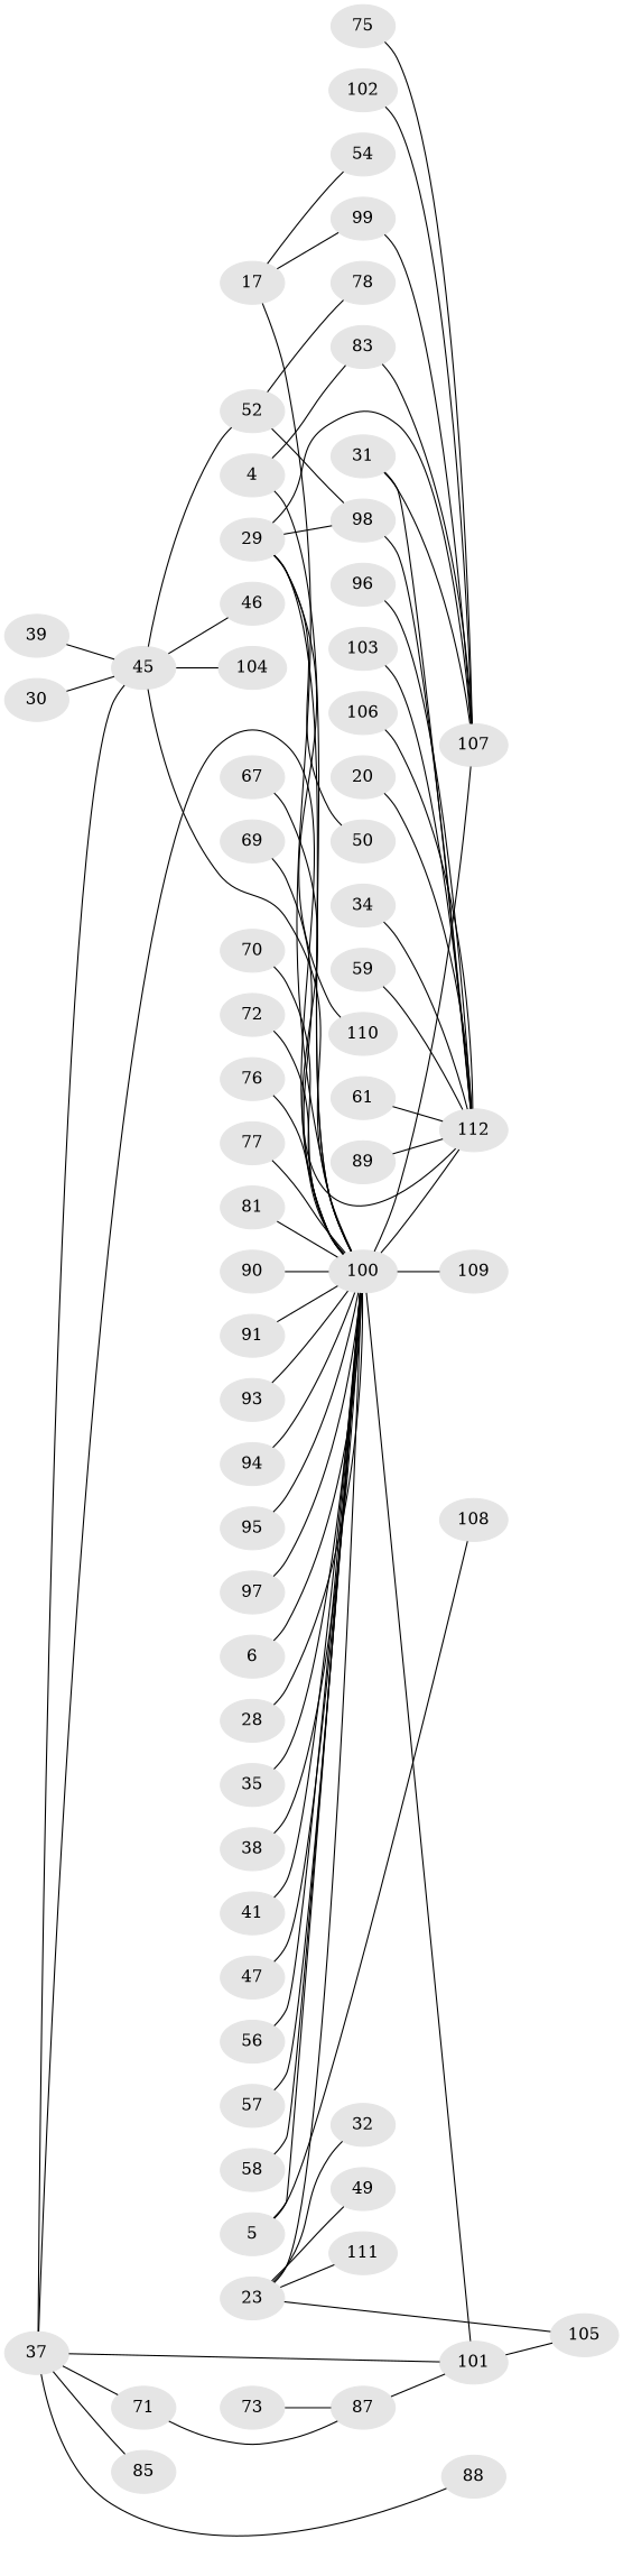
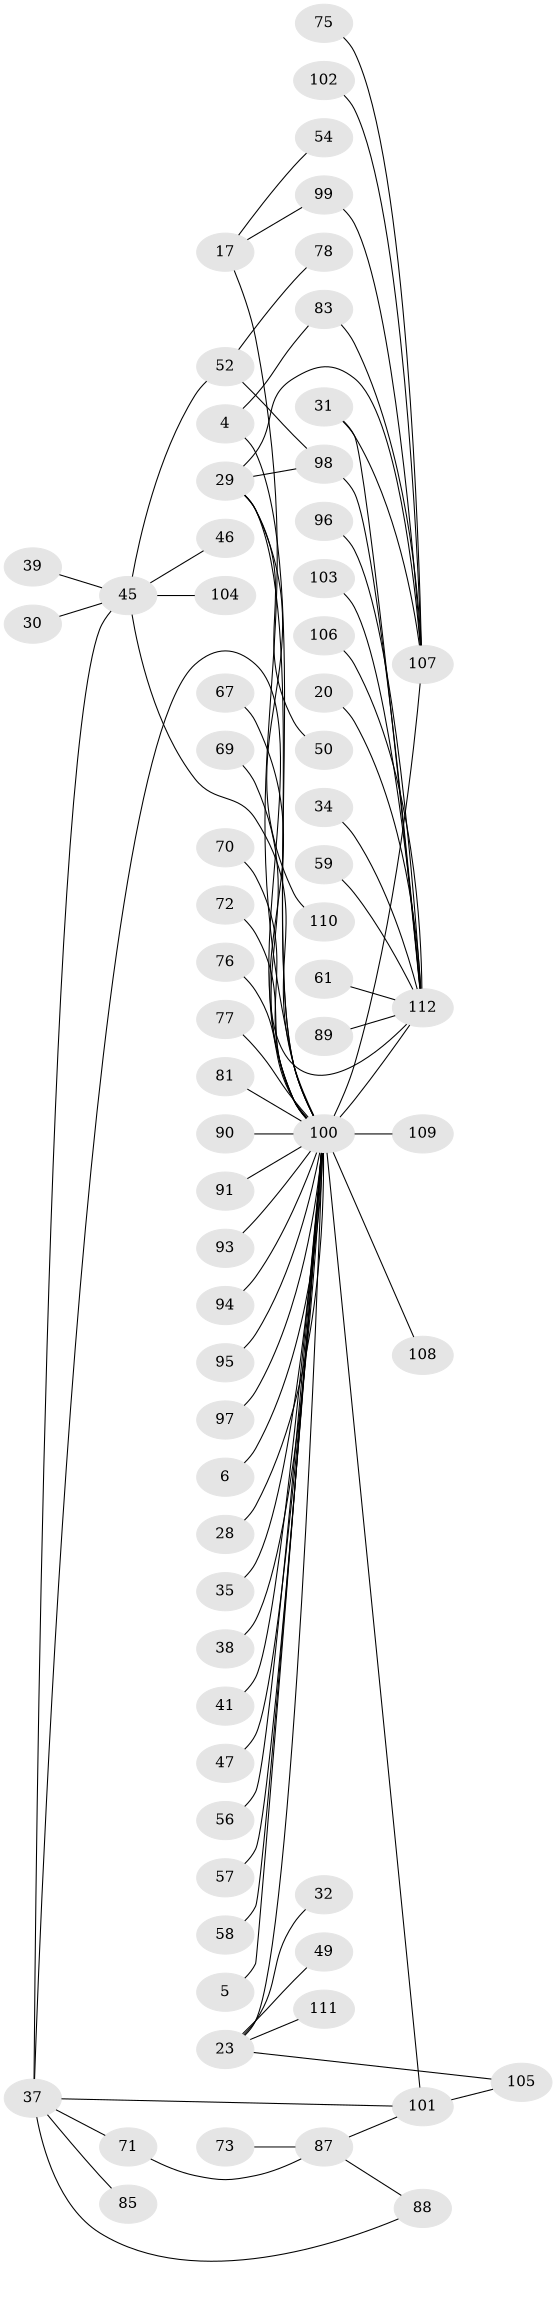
  graph {
    rankdir=LR
    node [color=gray90 style=filled]
    83 [super="+80"]
    107 [super="+15+65+79"]
    4
    100 [super="+86+48+68+3"]
    112 [super="+25+16+64+84+62"]
    101 [super="+82"]
    108
    109
    5
    6
    17
    54
    99 [super="+27+60"]
    20
    23 [super="+12"]
    32
    49
    105
    111
    28
    29
    50
    98
    110
    45 [super="+7"]
    46 [super="+33"]
    52 [super="+14"]
    104
    30
    31
    34
    35
    37
    71
    85
    88
    87 [super="+43+74"]
    38
    39
    41
    78
    47
    56 [super="+44"]
    57 [super="+22"]
    58
    59
    61
    67
    69
    70
    72
    73
    75
    76 [super="+11"]
    77 [super="+24"]
    81
    89
    90
    91
    93
    94 [super="+42"]
    95 [super="+36"]
    96
    97
    102
    103 [super="+92"]
    106
    83 -- 107
    4 -- 83
    4 -- 100 [weight=3]
    100 -- 107 [weight=6]
    100 -- 112 [weight=7]
    100 -- 101 [weight=2]
-   5 -- 108
+   100 -- 108
    100 -- 109
    101 -- 105
    5 -- 100
    6 -- 100
    17 -- 100 [weight=2]
    17 -- 54
    17 -- 99
    99 -- 107
    20 -- 112
    23 -- 100 [weight=4]
    23 -- 32
    23 -- 49
    23 -- 105
    23 -- 111
    28 -- 100
    29 -- 107
    29 -- 100 [weight=2]
    29 -- 50
    29 -- 98
    29 -- 110
    98 -- 112
    45 -- 100 [weight=4]
    45 -- 46
    45 -- 52 [weight=2]
    45 -- 104
    52 -- 98
    52 -- 78
    30 -- 45
    31 -- 107
    31 -- 112
    34 -- 112
    35 -- 100
    37 -- 112
    37 -- 101
    37 -- 45 [weight=2]
    37 -- 71
    37 -- 85
    37 -- 88
    71 -- 87
    87 -- 101 [weight=3]
+   87 -- 88
    38 -- 100
    39 -- 45
    41 -- 100
    47 -- 100
    56 -- 100
    57 -- 100
    58 -- 100
    59 -- 112
    61 -- 112
    67 -- 100
    69 -- 100
    70 -- 100
    72 -- 100
    73 -- 87
    75 -- 107
    76 -- 100 [weight=2]
    77 -- 100 [weight=3]
    81 -- 100
    89 -- 112
    90 -- 100
    91 -- 100
    93 -- 100
    94 -- 100
    95 -- 100
    96 -- 112
    97 -- 100
    102 -- 107
    103 -- 112
    106 -- 112
  }
